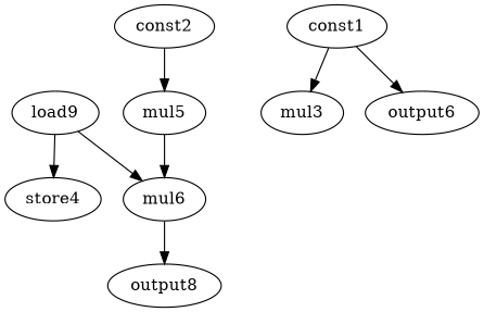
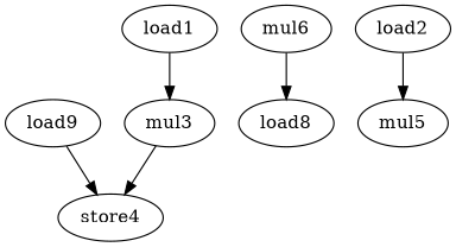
  digraph {
    node [opcode=mul]
    edge [operand=0]
    n1 [label=load9 opcode=load]
    store4 [opcode=store]
    n3 [label=mul6]
-   output8 [opcode=output]
-   const1 [opcode=const]
+   output8 [opcode=output label=load8]
+   const1 [opcode=const label=load1]
    mul3
-   output6 [opcode=output]
    mul5
-   const2 [opcode=const]
+   const2 [opcode=const label=load2]
    n1 -> store4
-   n1 -> n3
    n3 -> output8
    const1 -> mul3
-   const1 -> output6
-   mul5 -> n3 [operand=1]
+   mul3 -> store4 [operand=1]
    const2 -> mul5 [operand=1]
  }
